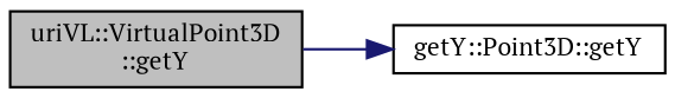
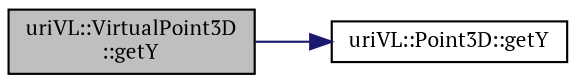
  digraph {
    rankdir=LR
    fontname="PT Serif"
    node [color=black fontname="PT Serif" fontsize=10 shape=record style=filled]
    n1 [fillcolor=grey75 fontcolor=black height=0.2 label="uriVL::VirtualPoint3D\l::getY" width=0.4]
-   n2 [fillcolor=white height=0.2 label="getY::Point3D::getY" width=0.4]
+   n2 [fillcolor=white height=0.2 label="uriVL::Point3D::getY" width=0.4]
    n1 -> n2 [color=midnightblue fontname="PT Serif" fontsize=10 labelfontname=Helvetica labelfontsize=10 style=solid]
  }
